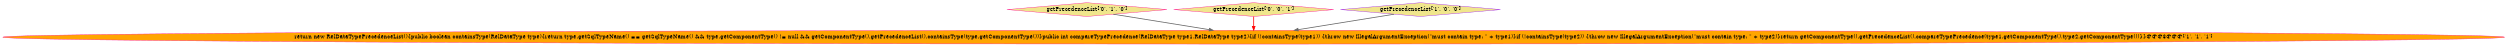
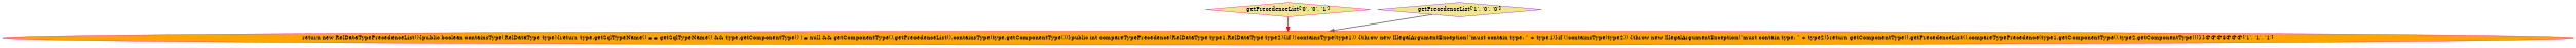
  digraph {
    node [fillcolor=khaki shape=diamond style=filled color=deeppink]
    edge [style=bold color=gray40]
    n1 [fillcolor=orange label="return new RelDataTypePrecedenceList(){public boolean containsType(RelDataType type){return type.getSqlTypeName() == getSqlTypeName() && type.getComponentType() != null && getComponentType().getPrecedenceList().containsType(type.getComponentType())}public int compareTypePrecedence(RelDataType type1,RelDataType type2){if (!containsType(type1)) {throw new IllegalArgumentException(\"must contain type: \" + type1)}if (!containsType(type2)) {throw new IllegalArgumentException(\"must contain type: \" + type2)}return getComponentType().getPrecedenceList().compareTypePrecedence(type1.getComponentType(),type2.getComponentType())}}@@@3@@@['1', '1', '1']" shape=ellipse]
-   n2 [label="getPrecedenceList['0', '1', '0']"]
    n3 [label="getPrecedenceList['0', '0', '1']"]
    n4 [label="getPrecedenceList['1', '0', '0']" color=purple]
-   n2 -> n1
    n3 -> n1 [color=red]
    n4 -> n1
  }
